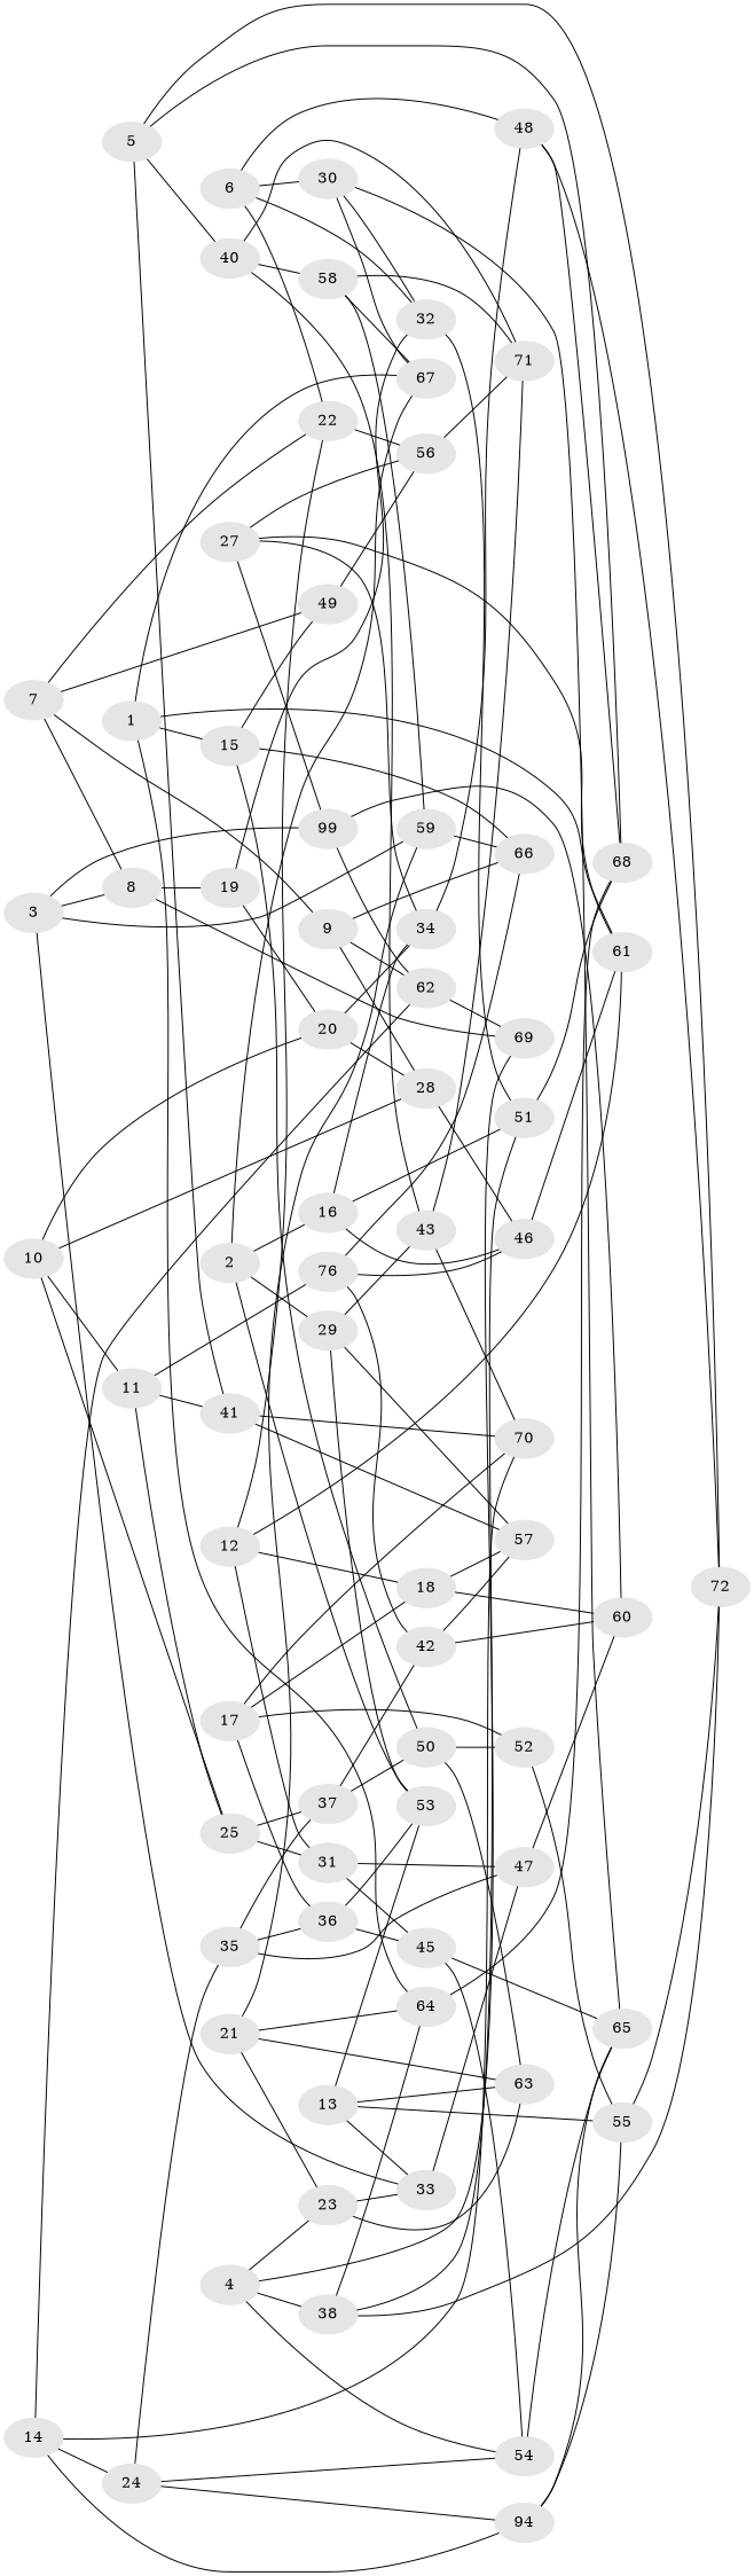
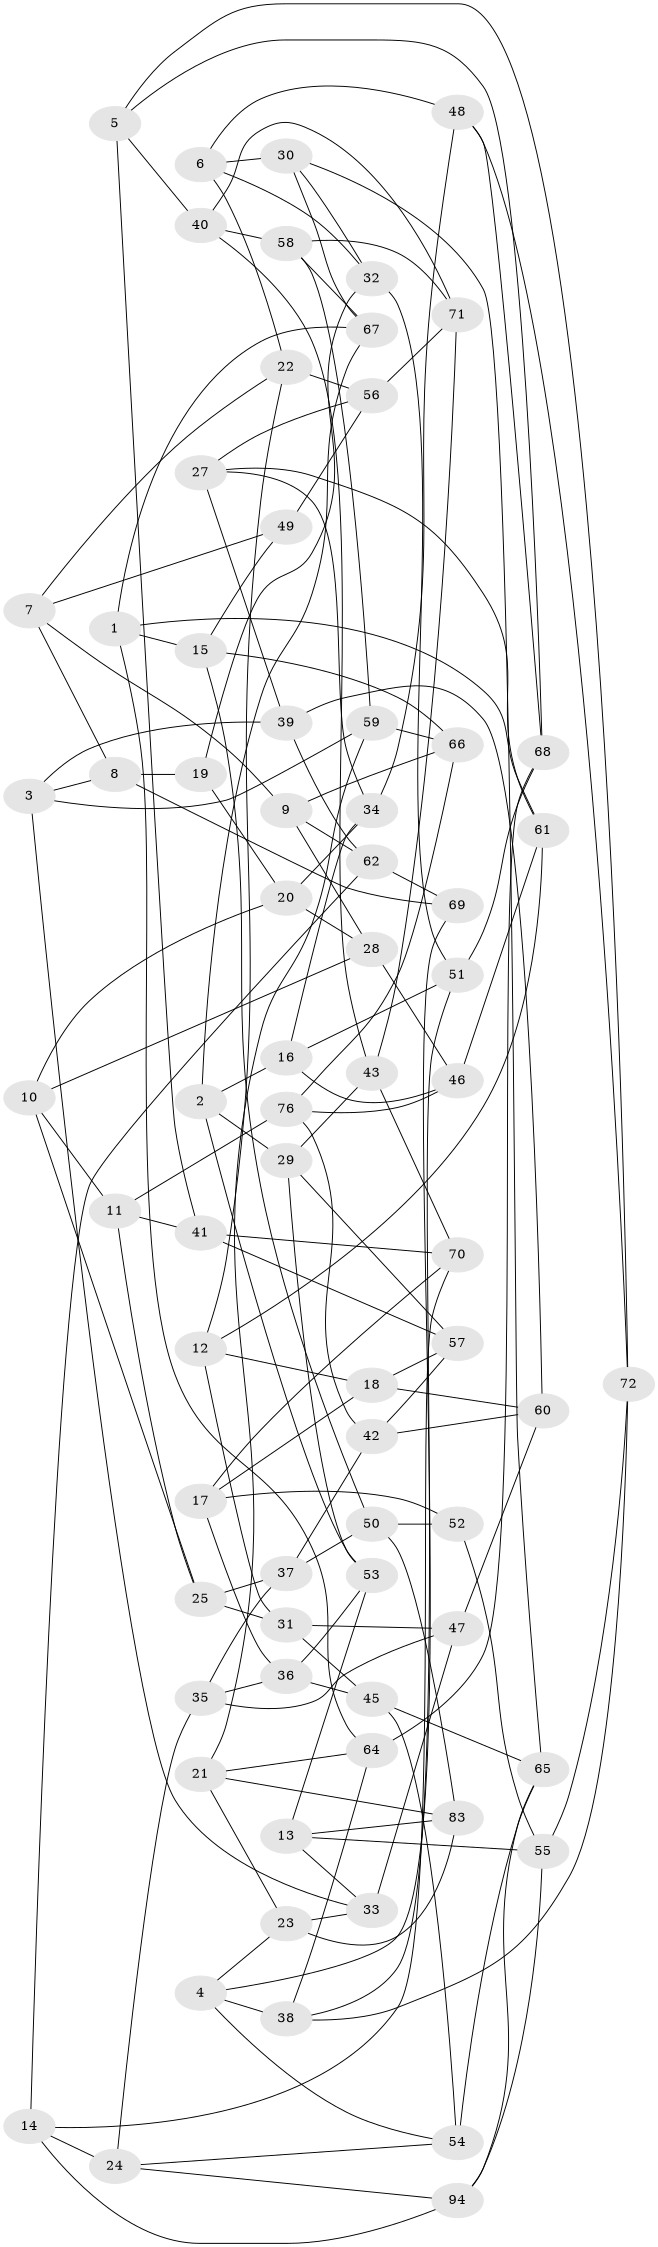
  graph {
    rankdir=LR
    node [color=gray90 style=filled]
    1
    15
    61
    64
    67
    49
    66
    50
    68
    2
    16
    29
    53
    34
    46
    51
    57
    43
    3
    8
    33
-   39 [label=99]
+   39
    59
    69
    19
    47
    62
    60
    4
    23
    38
    54
-   63
+   63 [label=83]
    72
    65
    5
    40
    41
    58
    71
    70
    6
    22
    30
    32
    48
    56
    7
    9
    28
    20
    10
    11
    25
    n55 [label=76]
    31
    37
    42
    12
    18
    45
    13
    55
    14
    24
    n66 [label=94]
    35
    52
    17
    36
    21
    27
    1 -- 15
    1 -- 61
    1 -- 64
    1 -- 67
    15 -- 49
    15 -- 66
    15 -- 50
    64 -- 68
    49 -- 56
    50 -- 63
    50 -- 52
    2 -- 67
    2 -- 16
    2 -- 29
    2 -- 53
    16 -- 34
    16 -- 46
    16 -- 51
    29 -- 53
    29 -- 57
    29 -- 43
    34 -- 48
    46 -- 61
    51 -- 68
    43 -- 71
    43 -- 70
    3 -- 8
    3 -- 33
    3 -- 39
    3 -- 59
    8 -- 69
    8 -- 19
    33 -- 47
    39 -- 62
    39 -- 60
    59 -- 66
    19 -- 32
    19 -- 20
    47 -- 60
    62 -- 69
    4 -- 69
    4 -- 23
    4 -- 38
    4 -- 54
    23 -- 33
    23 -- 63
    38 -- 64
    38 -- 51
    38 -- 72
    54 -- 65
    5 -- 68
    5 -- 72
    5 -- 40
    5 -- 41
    40 -- 43
    40 -- 58
    40 -- 71
    41 -- 57
    41 -- 70
    58 -- 67
    58 -- 59
    58 -- 71
    6 -- 22
    6 -- 30
    6 -- 32
    6 -- 48
    22 -- 56
    30 -- 67
    30 -- 65
    30 -- 32
    32 -- 51
    48 -- 68
    48 -- 72
    56 -- 71
    7 -- 49
    7 -- 8
    7 -- 22
    7 -- 9
    9 -- 66
    9 -- 62
    9 -- 28
    28 -- 46
    20 -- 34
    20 -- 28
    10 -- 28
    10 -- 20
    10 -- 11
    10 -- 25
    11 -- 41
    11 -- 25
    11 -- n55
    25 -- 31
    25 -- 37
    n55 -- 66
    n55 -- 46
    n55 -- 42
    31 -- 47
    31 -- 45
    37 -- 50
    37 -- 42
    42 -- 57
    42 -- 60
    12 -- 61
    12 -- 22
    12 -- 31
    12 -- 18
    18 -- 57
    18 -- 60
    45 -- 54
    45 -- 65
    13 -- 53
    13 -- 33
    13 -- 63
    13 -- 55
    55 -- 72
    14 -- 62
    14 -- 70
    14 -- 24
    14 -- n66
    24 -- 54
    24 -- n66
    24 -- 35
    n66 -- 65
    n66 -- 55
    35 -- 47
    35 -- 37
    35 -- 36
    52 -- 55
    17 -- 70
    17 -- 18
    17 -- 52
    17 -- 36
    36 -- 53
    36 -- 45
    21 -- 64
    21 -- 59
    21 -- 23
    21 -- 63
    27 -- 61
    27 -- 34
    27 -- 39
    27 -- 56
  }
